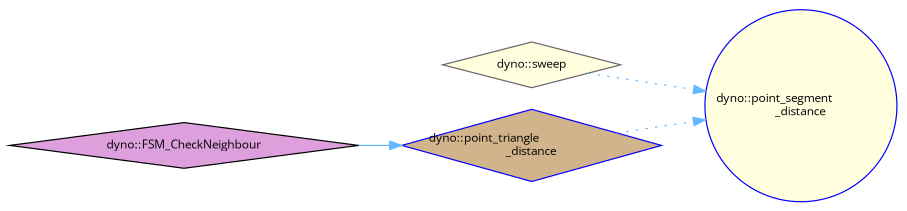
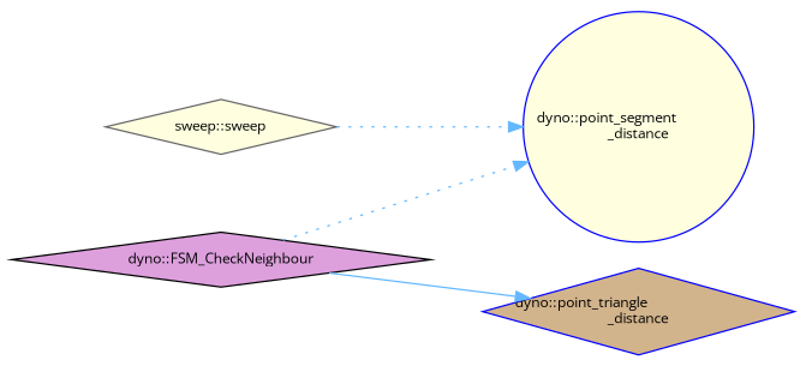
  digraph {
    fontname="Open Sans"
    rankdir=LR
    node [color=blue fillcolor=lightyellow fontname="Open Sans" fontsize=10 shape=diamond style=filled]
    edge [color=steelblue1 fontname="Open Sans" fontsize=10 labelfontname=Helvetica labelfontsize=10 style=dotted]
-   n1 [color=gray40 fontcolor=black height=0.2 label="dyno::sweep" width=0.4]
+   n1 [color=gray40 fontcolor=black height=0.2 label="sweep::sweep" width=0.4]
    n2 [height=0.2 label="dyno::point_segment\l_distance" shape=circle width=0.4]
    n3 [color=black fillcolor=plum height=0.2 label="dyno::FSM_CheckNeighbour" width=0.4]
    n4 [fillcolor=tan height=0.2 label="dyno::point_triangle\l_distance" width=0.4]
    n1 -> n2
    n3 -> n4 [style=solid]
-   n4 -> n2
+   n3 -> n2
  }
